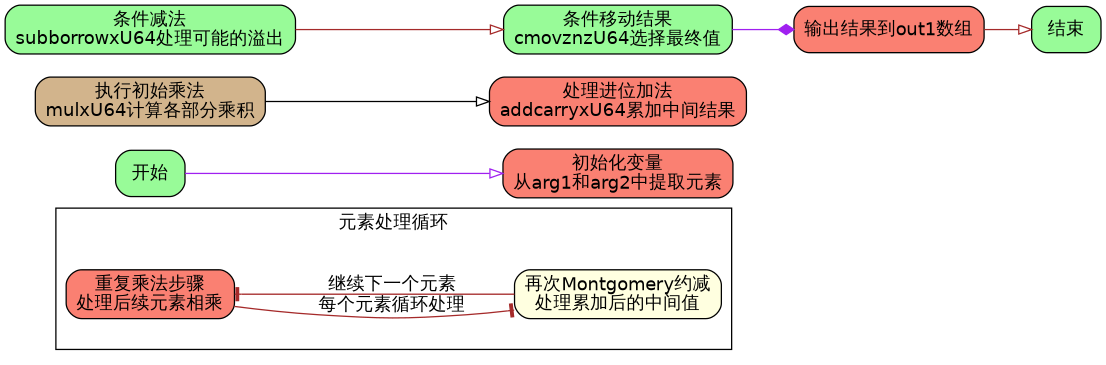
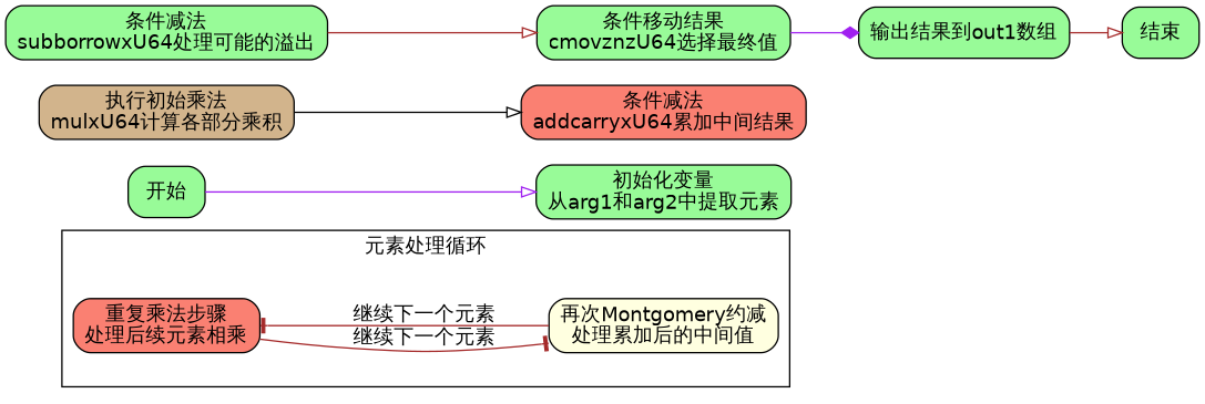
  digraph {
    rankdir=LR
    node [fillcolor=palegreen fontname=Helvetica shape=rectangle style="rounded,filled"]
    edge [arrowhead=onormal color=brown fontname=Helvetica]
    n1 [fillcolor=salmon label="重复乘法步骤\n处理后续元素相乘"]
    n2 [fillcolor=lightyellow label="再次Montgomery约减\n处理累加后的中间值"]
    n3 [label="开始"]
-   n4 [fillcolor=salmon label="初始化变量\n从arg1和arg2中提取元素"]
+   n4 [label="初始化变量\n从arg1和arg2中提取元素"]
    n5 [fillcolor=tan label="执行初始乘法\nmulxU64计算各部分乘积"]
-   n6 [fillcolor=salmon label="处理进位加法\naddcarryxU64累加中间结果"]
+   n6 [fillcolor=salmon label="条件减法\naddcarryxU64累加中间结果"]
    n7 [label="条件减法\nsubborrowxU64处理可能的溢出"]
    n8 [label="条件移动结果\ncmovznzU64选择最终值"]
-   n9 [fillcolor=salmon label="输出结果到out1数组"]
+   n9 [label="输出结果到out1数组"]
    n10 [label="结束"]
    subgraph cluster_1 {
      label="元素处理循环"
      n1
      n2
    }
-   n1 -> n2 [arrowhead=tee label="每个元素循环处理"]
+   n1 -> n2 [arrowhead=tee label="继续下一个元素"]
    n2 -> n1 [arrowhead=tee label="继续下一个元素"]
    n3 -> n4 [color=purple]
    n5 -> n6 [color=black]
    n7 -> n8
    n8 -> n9 [arrowhead=diamond color=purple]
    n9 -> n10
  }
